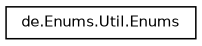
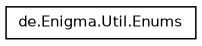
  digraph {
    rankdir=LR
-   n1 [color=black fillcolor=white fontname=Helvetica fontsize=10 height=0.2 label="de.Enums.Util.Enums" shape=record style=filled width=0.4]
+   n1 [color=black fillcolor=white fontname=Helvetica fontsize=10 height=0.2 label="de.Enigma.Util.Enums" shape=record style=filled width=0.4]
  }
